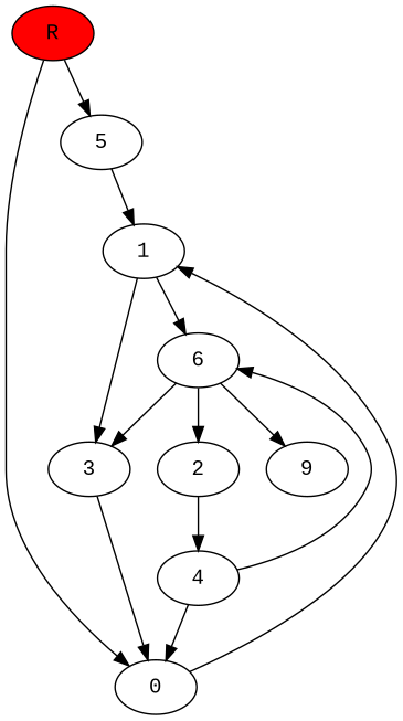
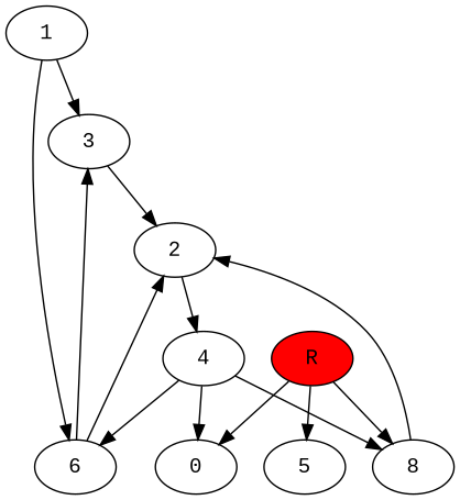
  digraph {
    fontname="Liberation Mono"
    node [fontname="Liberation Mono"]
    edge [fontname="Liberation Mono"]
    1
    3
    6
    2
    4
-   9
    n7 [label=0]
+   8
    5
    R [fillcolor="#ff0000" style=filled]
    1 -> 3
    1 -> 6
-   3 -> n7
+   3 -> 2
    6 -> 3
    6 -> 2
-   6 -> 9
    2 -> 4
    4 -> 6
    4 -> n7
-   n7 -> 1
-   5 -> 1
+   4 -> 8
+   8 -> 2
    R -> n7
+   R -> 8
    R -> 5
  }
